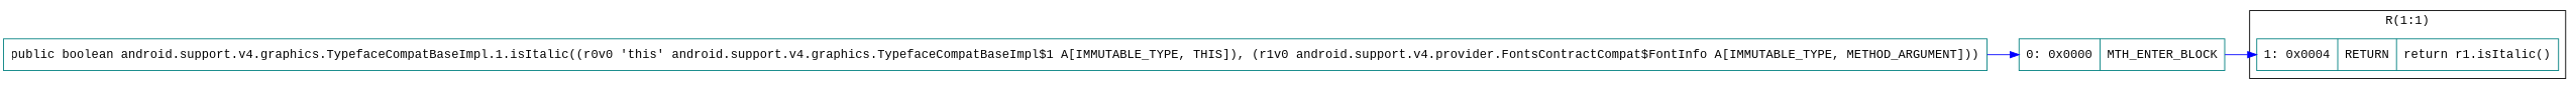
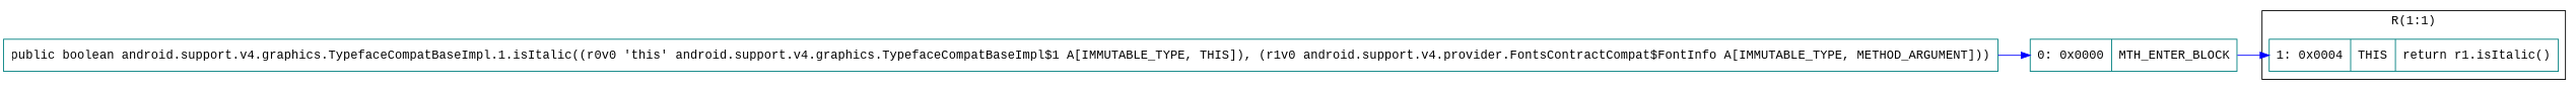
  digraph {
    rankdir=LR
    fontname="Liberation Mono"
    node [color=teal shape=record fontname="Liberation Mono"]
    edge [color=blue fontname="Liberation Mono"]
-   n1 [label="{1\:\ 0x0004|RETURN\l|return r1.isItalic()\l}"]
+   n1 [label="{1\:\ 0x0004|THIS\l|return r1.isItalic()\l}"]
    n2 [label="{0\:\ 0x0000|MTH_ENTER_BLOCK\l}"]
    n3 [label="{public boolean android.support.v4.graphics.TypefaceCompatBaseImpl.1.isItalic((r0v0 'this' android.support.v4.graphics.TypefaceCompatBaseImpl$1 A[IMMUTABLE_TYPE, THIS]), (r1v0 android.support.v4.provider.FontsContractCompat$FontInfo A[IMMUTABLE_TYPE, METHOD_ARGUMENT])) }"]
    subgraph cluster_1 {
      label="R(1:1)"
      n1
    }
    n2 -> n1
    n3 -> n2
  }
